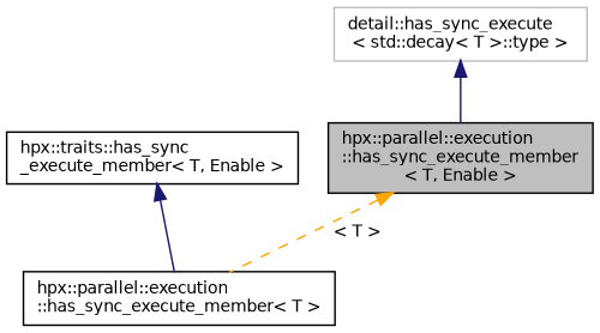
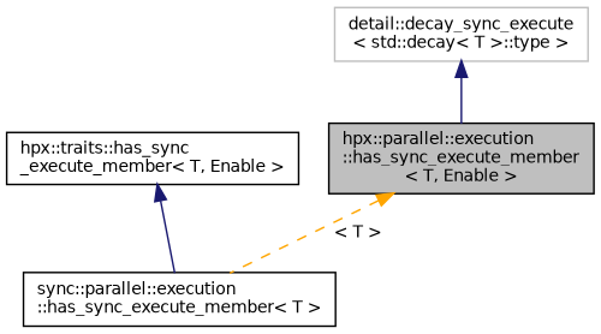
  digraph {
    node [color=black fillcolor=white fontname=Helvetica fontsize=10 shape=record style=filled]
    edge [color=midnightblue dir=back fontname=Helvetica fontsize=10 labelfontname=Helvetica labelfontsize=10 style=solid]
    n1 [fillcolor=grey75 fontcolor=black height=0.2 label="hpx::parallel::execution\l::has_sync_execute_member\l\< T, Enable \>" width=0.4]
-   n2 [height=0.2 label="hpx::parallel::execution\l::has_sync_execute_member\< T \>" width=0.4]
-   n3 [color=grey75 height=0.2 label="detail::has_sync_execute\l\< std::decay\< T \>::type \>" width=0.4]
+   n2 [height=0.2 label="sync::parallel::execution\l::has_sync_execute_member\< T \>" width=0.4]
+   n3 [color=grey75 height=0.2 label="detail::decay_sync_execute\l\< std::decay\< T \>::type \>" width=0.4]
    n4 [height=0.2 label="hpx::traits::has_sync\l_execute_member\< T, Enable \>" width=0.4]
    n1 -> n2 [color=orange label=" \< T \>" style=dashed]
    n3 -> n1
    n4 -> n2
  }
